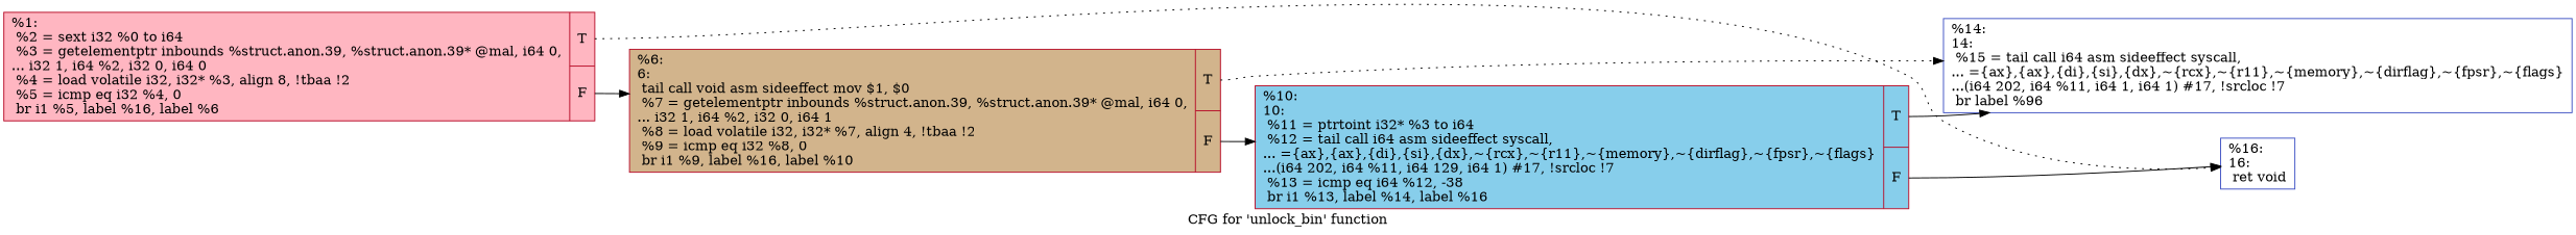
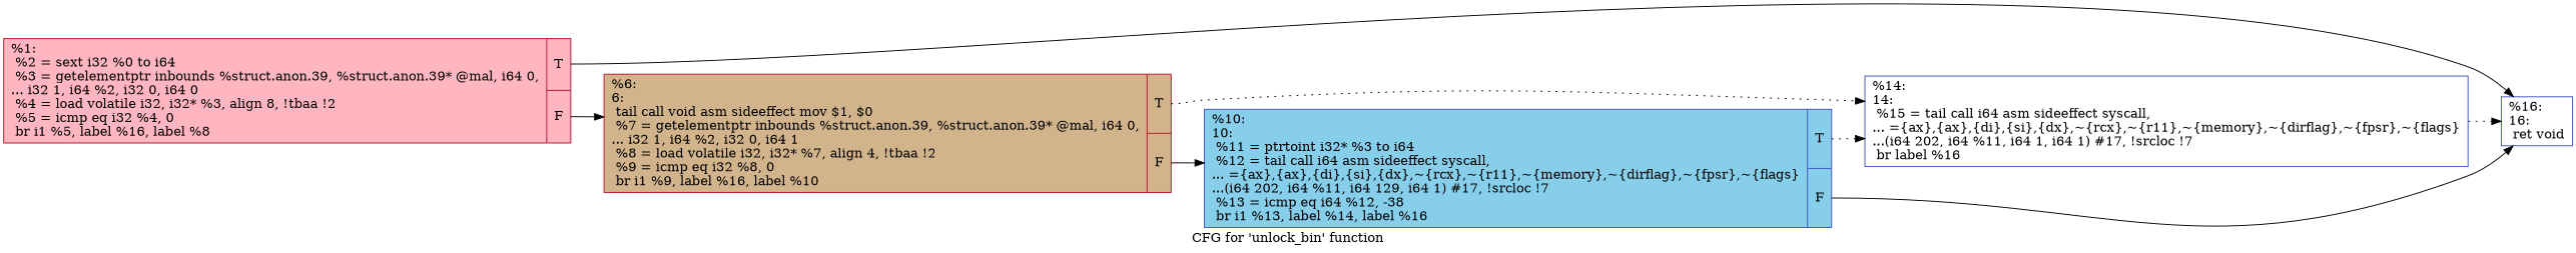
  digraph {
    label="CFG for 'unlock_bin' function"
    rankdir=LR
    node [color="#3d50c3ff" fillcolor=white shape=record style=filled]
    edge [style=solid tailport=s0]
-   n1 [color="#b70d28ff" fillcolor=lightpink label="{%1:\l  %2 = sext i32 %0 to i64\l  %3 = getelementptr inbounds %struct.anon.39, %struct.anon.39* @mal, i64 0,\l... i32 1, i64 %2, i32 0, i64 0\l  %4 = load volatile i32, i32* %3, align 8, !tbaa !2\l  %5 = icmp eq i32 %4, 0\l  br i1 %5, label %16, label %6\l|{<s0>T|<s1>F}}"]
+   n1 [color="#b70d28ff" fillcolor=lightpink label="{%1:\l  %2 = sext i32 %0 to i64\l  %3 = getelementptr inbounds %struct.anon.39, %struct.anon.39* @mal, i64 0,\l... i32 1, i64 %2, i32 0, i64 0\l  %4 = load volatile i32, i32* %3, align 8, !tbaa !2\l  %5 = icmp eq i32 %4, 0\l  br i1 %5, label %16, label %8\l|{<s0>T|<s1>F}}"]
    n2 [label="{%16:\l16:                                               \l  ret void\l}"]
    n3 [color="#b70d28ff" fillcolor=tan label="{%6:\l6:                                                \l  tail call void asm sideeffect mov $1, $0 \l  %7 = getelementptr inbounds %struct.anon.39, %struct.anon.39* @mal, i64 0,\l... i32 1, i64 %2, i32 0, i64 1\l  %8 = load volatile i32, i32* %7, align 4, !tbaa !2\l  %9 = icmp eq i32 %8, 0\l  br i1 %9, label %16, label %10\l|{<s0>T|<s1>F}}"]
-   n4 [color="#b70d28ff" fillcolor=skyblue label="{%10:\l10:                                               \l  %11 = ptrtoint i32* %3 to i64\l  %12 = tail call i64 asm sideeffect syscall,\l... =\{ax\},\{ax\},\{di\},\{si\},\{dx\},~\{rcx\},~\{r11\},~\{memory\},~\{dirflag\},~\{fpsr\},~\{flags\}\l...(i64 202, i64 %11, i64 129, i64 1) #17, !srcloc !7\l  %13 = icmp eq i64 %12, -38\l  br i1 %13, label %14, label %16\l|{<s0>T|<s1>F}}"]
-   n5 [label="{%14:\l14:                                               \l  %15 = tail call i64 asm sideeffect syscall,\l... =\{ax\},\{ax\},\{di\},\{si\},\{dx\},~\{rcx\},~\{r11\},~\{memory\},~\{dirflag\},~\{fpsr\},~\{flags\}\l...(i64 202, i64 %11, i64 1, i64 1) #17, !srcloc !7\l  br label %96\l}"]
-   n1 -> n2 [style=dotted]
+   n4 [fillcolor=skyblue label="{%10:\l10:                                               \l  %11 = ptrtoint i32* %3 to i64\l  %12 = tail call i64 asm sideeffect syscall,\l... =\{ax\},\{ax\},\{di\},\{si\},\{dx\},~\{rcx\},~\{r11\},~\{memory\},~\{dirflag\},~\{fpsr\},~\{flags\}\l...(i64 202, i64 %11, i64 129, i64 1) #17, !srcloc !7\l  %13 = icmp eq i64 %12, -38\l  br i1 %13, label %14, label %16\l|{<s0>T|<s1>F}}"]
+   n5 [label="{%14:\l14:                                               \l  %15 = tail call i64 asm sideeffect syscall,\l... =\{ax\},\{ax\},\{di\},\{si\},\{dx\},~\{rcx\},~\{r11\},~\{memory\},~\{dirflag\},~\{fpsr\},~\{flags\}\l...(i64 202, i64 %11, i64 1, i64 1) #17, !srcloc !7\l  br label %16\l}"]
+   n1 -> n2
    n1 -> n3 [tailport=s1]
    n3 -> n4 [tailport=s1]
    n3 -> n5 [style=dotted]
    n4 -> n2 [tailport=s1]
-   n4 -> n5
+   n4 -> n5 [style=dotted]
+   n5 -> n2 [style=dotted]
  }
